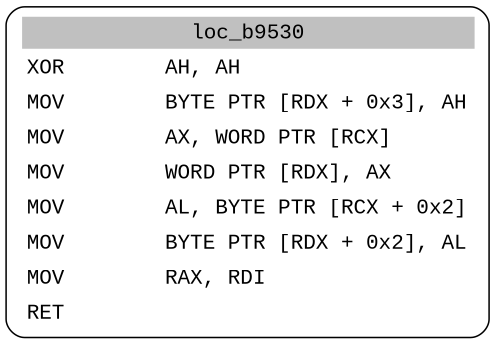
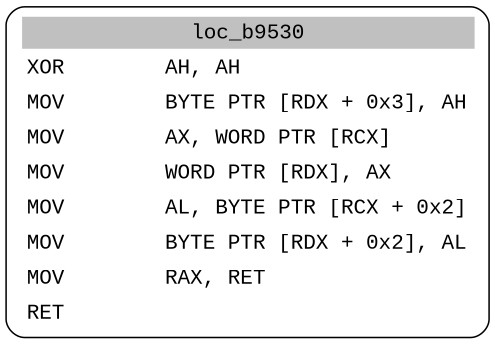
  digraph {
-   n1 [fontname="Courier New" label=<<table border="0" cellborder="0" cellpadding="3"><tr><td align="center" colspan="2" bgcolor="grey">loc_b9530</td></tr><tr><td align="left">XOR        AH, AH</td></tr><tr><td align="left">MOV        BYTE PTR [RDX + 0x3], AH</td></tr><tr><td align="left">MOV        AX, WORD PTR [RCX]</td></tr><tr><td align="left">MOV        WORD PTR [RDX], AX</td></tr><tr><td align="left">MOV        AL, BYTE PTR [RCX + 0x2]</td></tr><tr><td align="left">MOV        BYTE PTR [RDX + 0x2], AL</td></tr><tr><td align="left">MOV        RAX, RDI</td></tr><tr><td align="left">RET        </td></tr></table>> shape=Mrecord]
+   n1 [fontname="Courier New" label=<<table border="0" cellborder="0" cellpadding="3"><tr><td align="center" colspan="2" bgcolor="grey">loc_b9530</td></tr><tr><td align="left">XOR        AH, AH</td></tr><tr><td align="left">MOV        BYTE PTR [RDX + 0x3], AH</td></tr><tr><td align="left">MOV        AX, WORD PTR [RCX]</td></tr><tr><td align="left">MOV        WORD PTR [RDX], AX</td></tr><tr><td align="left">MOV        AL, BYTE PTR [RCX + 0x2]</td></tr><tr><td align="left">MOV        BYTE PTR [RDX + 0x2], AL</td></tr><tr><td align="left">MOV        RAX, RET</td></tr><tr><td align="left">RET        </td></tr></table>> shape=Mrecord]
  }
